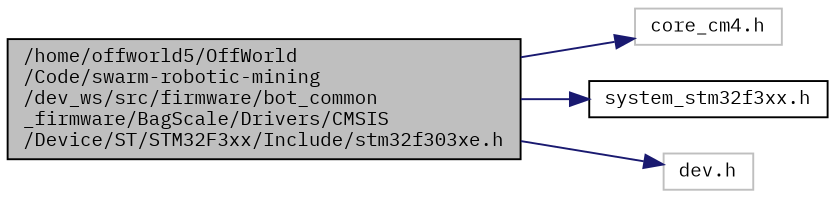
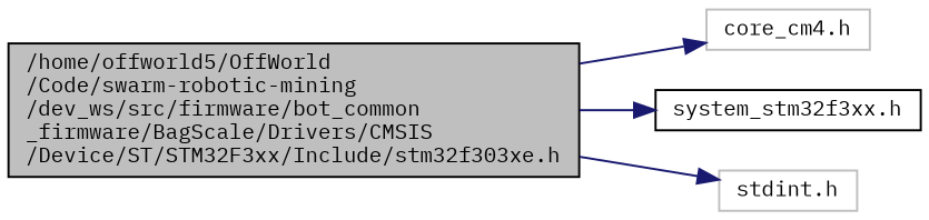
  digraph {
    rankdir=LR
    fontname="IBM Plex Mono"
    node [color=black fillcolor=white fontname="IBM Plex Mono" fontsize=10 shape=record style=filled]
    edge [color=midnightblue fontname="IBM Plex Mono" fontsize=10 labelfontname=Helvetica labelfontsize=10 style=solid]
    n1 [fillcolor=grey75 fontcolor=black height=0.2 label="/home/offworld5/OffWorld\l/Code/swarm-robotic-mining\l/dev_ws/src/firmware/bot_common\l_firmware/BagScale/Drivers/CMSIS\l/Device/ST/STM32F3xx/Include/stm32f303xe.h" width=0.4]
    n2 [color=grey75 height=0.2 label="core_cm4.h" width=0.4]
    n3 [height=0.2 label="system_stm32f3xx.h" width=0.4]
-   n4 [color=grey75 height=0.2 label="dev.h" width=0.4]
+   n4 [color=grey75 height=0.2 label="stdint.h" width=0.4]
    n1 -> n2
    n1 -> n3
    n1 -> n4
  }
